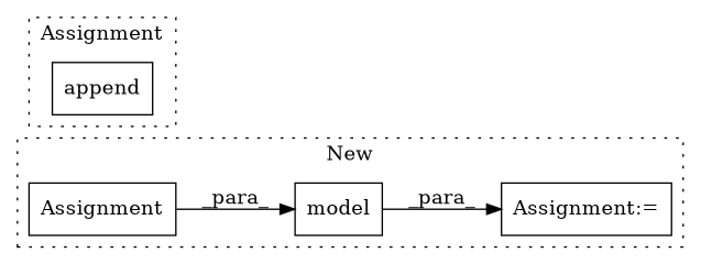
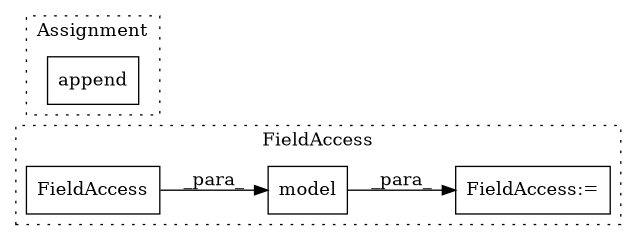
  digraph {
    fontname="DejaVu Serif"
    rankdir=LR
    node [a=32 fontname="DejaVu Serif" shape=box]
    edge [fontname="DejaVu Serif"]
    n1 [l="6,1" label=model s="3409,3424"]
-   n2 [a=7 l=1 label="Assignment:=" s=3549]
-   n3 [a=22 l=9 label=Assignment s=3415]
+   n2 [a=7 l=1 label="FieldAccess:=" s=3549]
+   n3 [a=22 l=9 label=FieldAccess s=3415]
    n4 [l="7,1" label=append s="304,329"]
    subgraph cluster_1 {
-     label=New
+     label=FieldAccess
      style=dotted
      n1
      n2
      n3
    }
    subgraph cluster_2 {
      label=Assignment
      style=dotted
      n4
    }
    n1 -> n2 [label=_para_]
    n3 -> n1 [label=_para_]
  }
